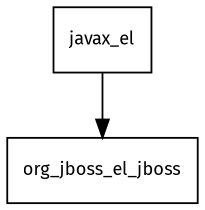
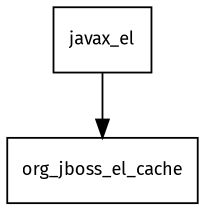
  digraph {
    fontname="Fira Sans"
    node [fontsize=10.0 shape=box fontname="Fira Sans"]
    javax_el
-   org_jboss_el_cache [label=org_jboss_el_jboss]
+   org_jboss_el_cache
    javax_el -> org_jboss_el_cache [fontname="Fira Sans"]
  }
